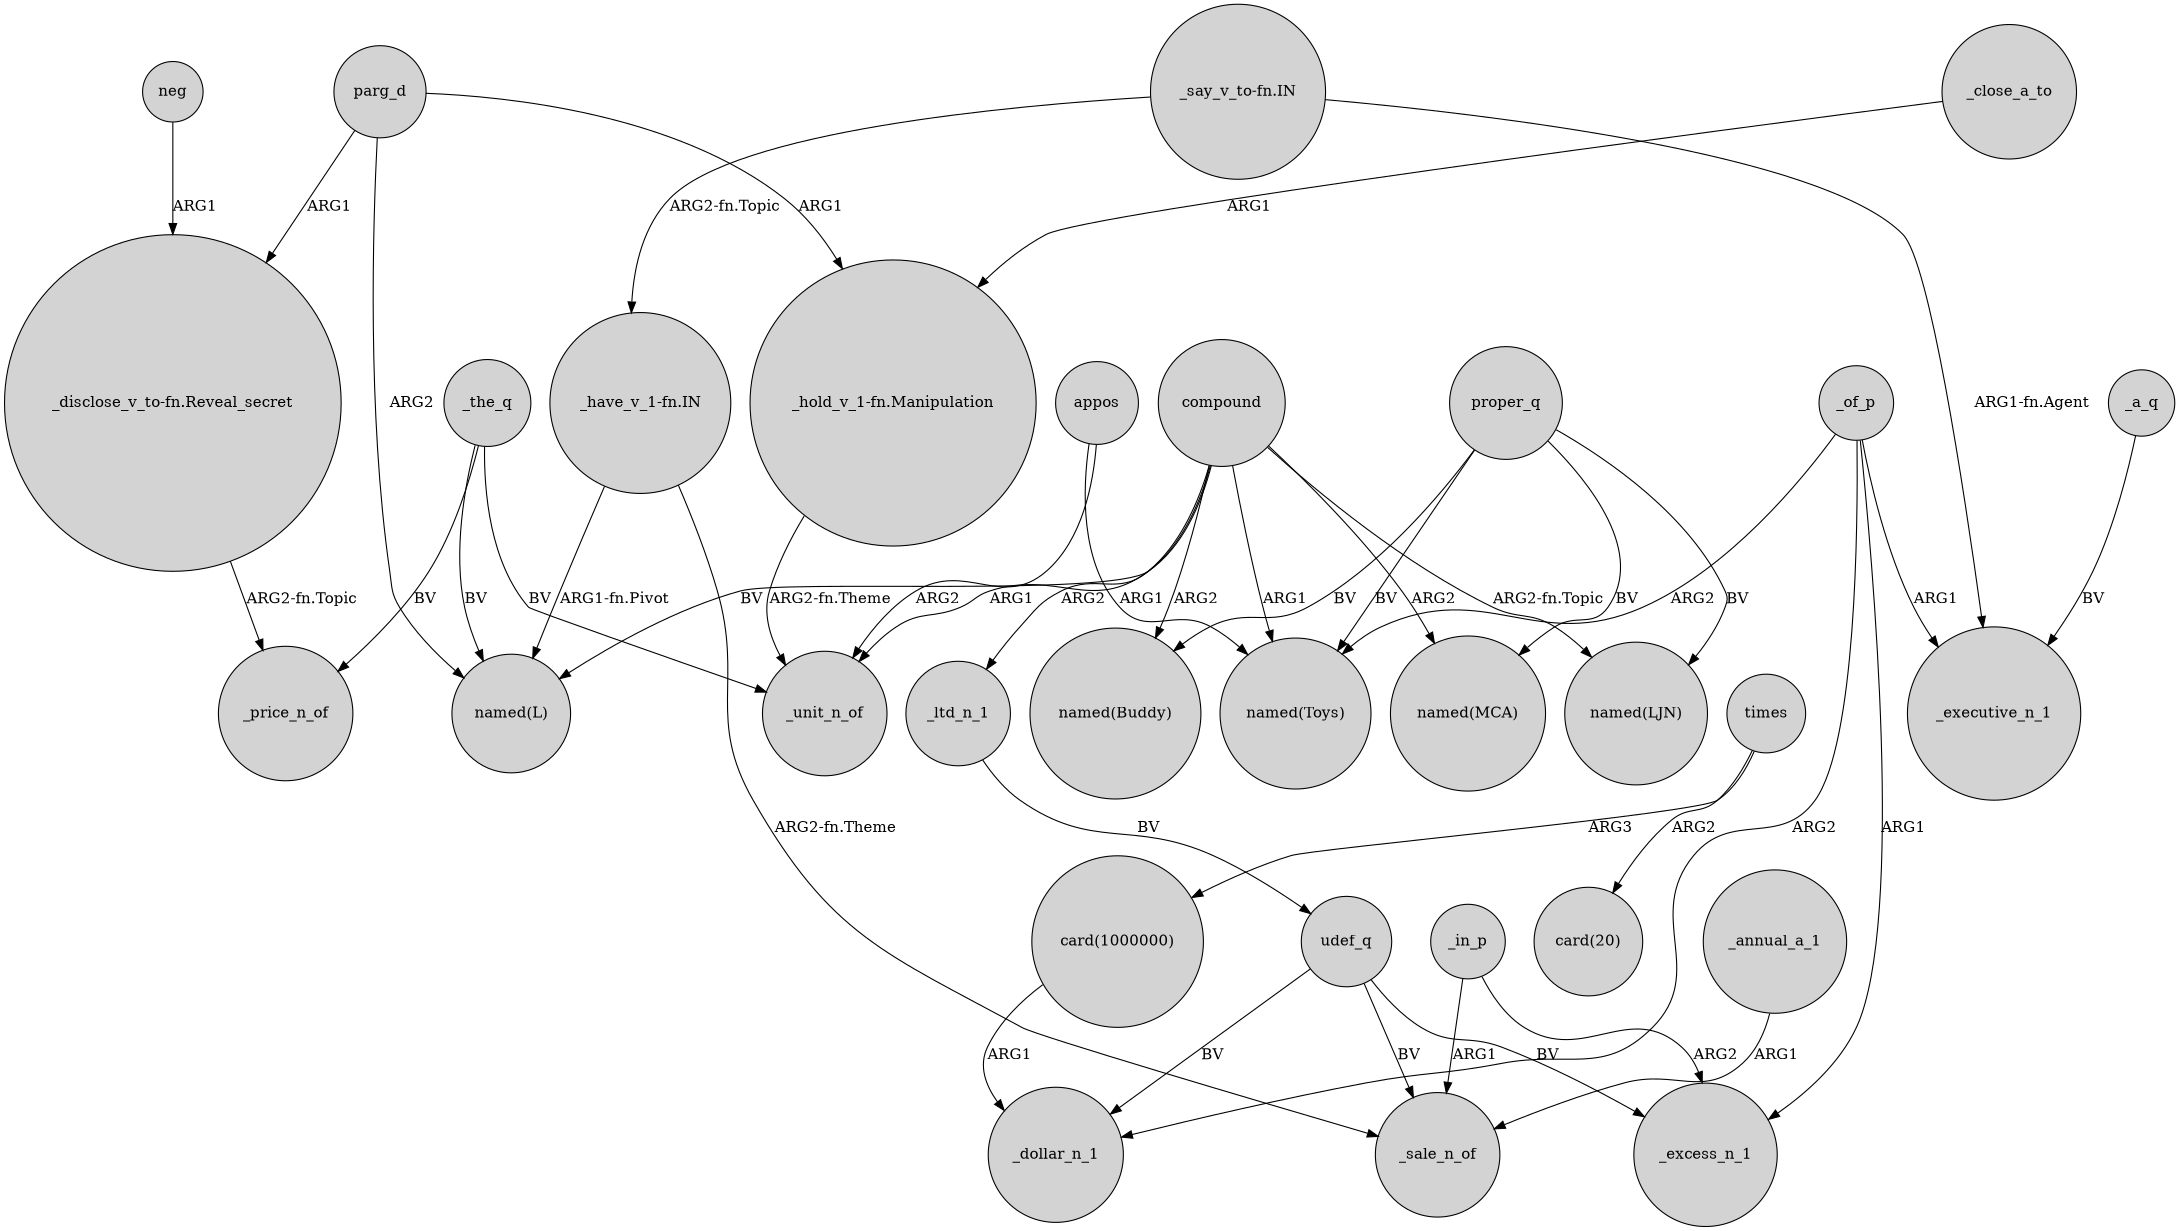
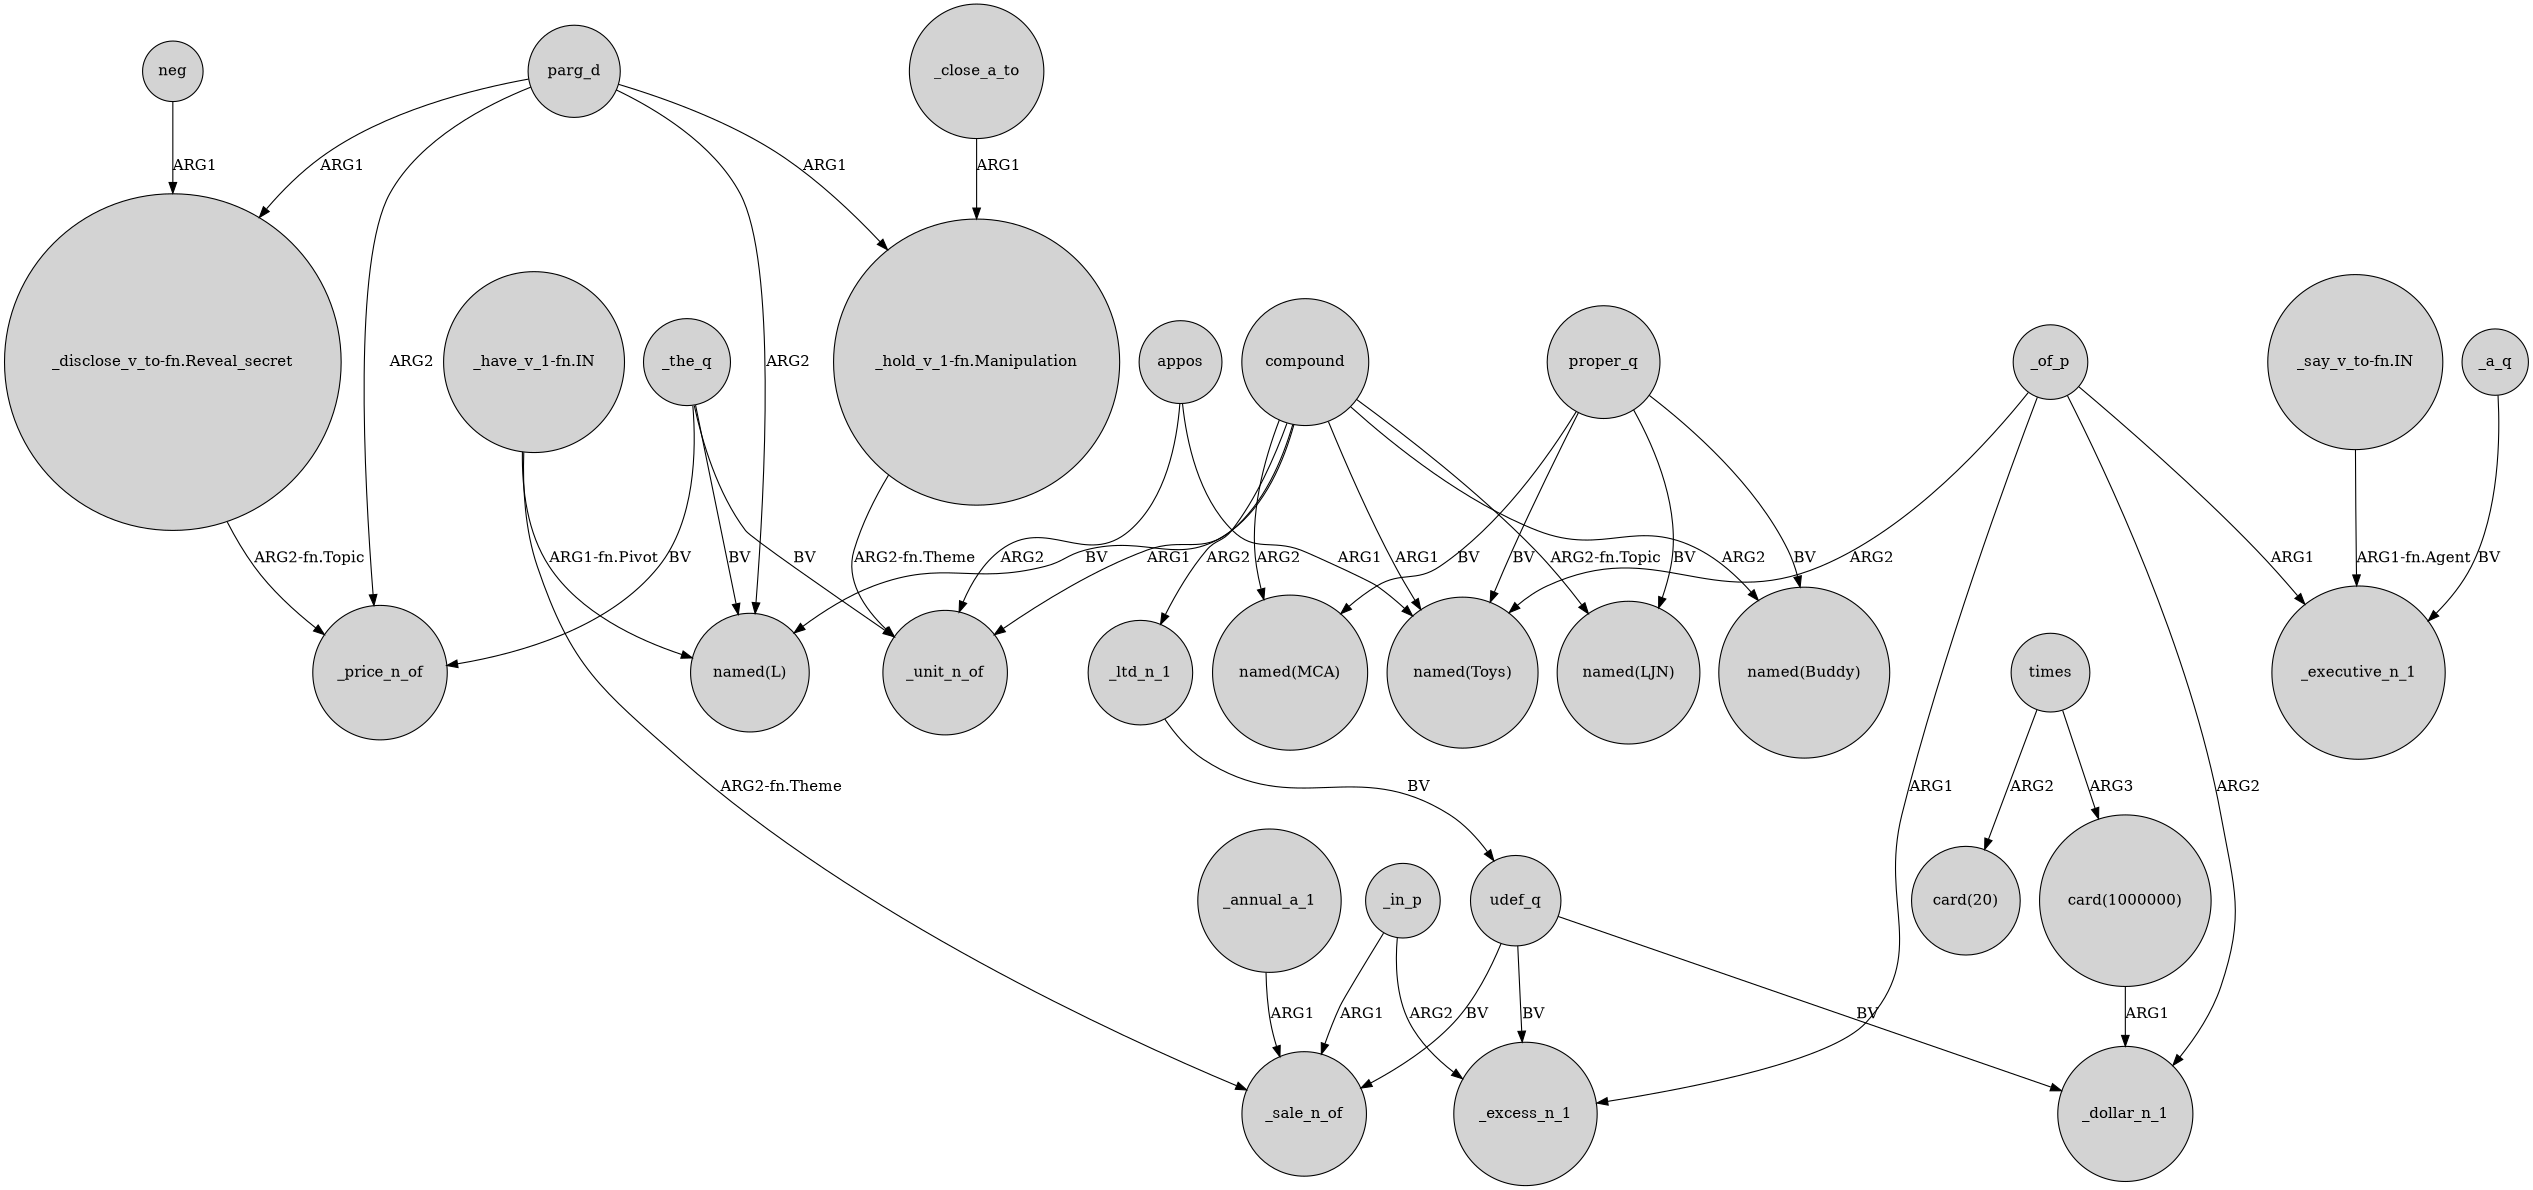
  digraph {
    node [shape=circle style=filled]
    _the_q
    "named(L)"
    _price_n_of
    _unit_n_of
    udef_q
    _excess_n_1
    _dollar_n_1
    _sale_n_of
    _ltd_n_1
    _of_p
    _executive_n_1
    "named(Toys)"
    "card(1000000)"
    "_disclose_v_to-fn.Reveal_secret"
    compound
    "named(MCA)"
    "named(LJN)"
    "named(Buddy)"
    "_hold_v_1-fn.Manipulation"
    "_have_v_1-fn.IN"
    _in_p
    neg
    proper_q
    parg_d
    _annual_a_1
    "_say_v_to-fn.IN"
    times
    "card(20)"
    appos
    _close_a_to
    _a_q
    _the_q -> "named(L)" [label=BV]
    _the_q -> _price_n_of [label=BV]
    _the_q -> _unit_n_of [label=BV]
    udef_q -> _excess_n_1 [label=BV]
    udef_q -> _dollar_n_1 [label=BV]
    udef_q -> _sale_n_of [label=BV]
    _ltd_n_1 -> udef_q [label=BV]
    _of_p -> _excess_n_1 [label=ARG1]
    _of_p -> _dollar_n_1 [label=ARG2]
    _of_p -> _executive_n_1 [label=ARG1]
    _of_p -> "named(Toys)" [label=ARG2]
    "card(1000000)" -> _dollar_n_1 [label=ARG1]
    "_disclose_v_to-fn.Reveal_secret" -> _price_n_of [label="ARG2-fn.Topic"]
    compound -> "named(L)" [label=BV]
    compound -> _unit_n_of [label=ARG1]
    compound -> _ltd_n_1 [label=ARG2]
    compound -> "named(Toys)" [label=ARG1]
    compound -> "named(MCA)" [label=ARG2]
    compound -> "named(LJN)" [label="ARG2-fn.Topic"]
    compound -> "named(Buddy)" [label=ARG2]
    "_hold_v_1-fn.Manipulation" -> _unit_n_of [label="ARG2-fn.Theme"]
    "_have_v_1-fn.IN" -> "named(L)" [label="ARG1-fn.Pivot"]
    "_have_v_1-fn.IN" -> _sale_n_of [label="ARG2-fn.Theme"]
    _in_p -> _excess_n_1 [label=ARG2]
    _in_p -> _sale_n_of [label=ARG1]
    neg -> "_disclose_v_to-fn.Reveal_secret" [label=ARG1]
    proper_q -> "named(Toys)" [label=BV]
    proper_q -> "named(MCA)" [label=BV]
    proper_q -> "named(LJN)" [label=BV]
    proper_q -> "named(Buddy)" [label=BV]
    parg_d -> "named(L)" [label=ARG2]
+   parg_d -> _price_n_of [label=ARG2]
    parg_d -> "_disclose_v_to-fn.Reveal_secret" [label=ARG1]
    parg_d -> "_hold_v_1-fn.Manipulation" [label=ARG1]
    _annual_a_1 -> _sale_n_of [label=ARG1]
    "_say_v_to-fn.IN" -> _executive_n_1 [label="ARG1-fn.Agent"]
-   "_say_v_to-fn.IN" -> "_have_v_1-fn.IN" [label="ARG2-fn.Topic"]
    times -> "card(1000000)" [label=ARG3]
    times -> "card(20)" [label=ARG2]
    appos -> _unit_n_of [label=ARG2]
    appos -> "named(Toys)" [label=ARG1]
    _close_a_to -> "_hold_v_1-fn.Manipulation" [label=ARG1]
    _a_q -> _executive_n_1 [label=BV]
  }
